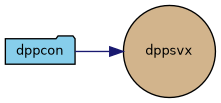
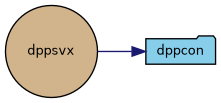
  digraph {
    rankdir=RL
    node [color=black fontname=Helvetica fontsize=10 style=filled]
    n1 [fillcolor=skyblue fontcolor=black height=0.2 label=dppcon shape=folder width=0.4]
    n2 [fillcolor=tan height=0.2 label=dppsvx shape=circle width=0.4]
-   n2 -> n1 [color=midnightblue dir=back fontname=Helvetica fontsize=10 labelfontname=Helvetica labelfontsize=10 style=solid]
+   n1 -> n2 [color=midnightblue dir=back fontname=Helvetica fontsize=10 labelfontname=Helvetica labelfontsize=10 style=solid]
  }
